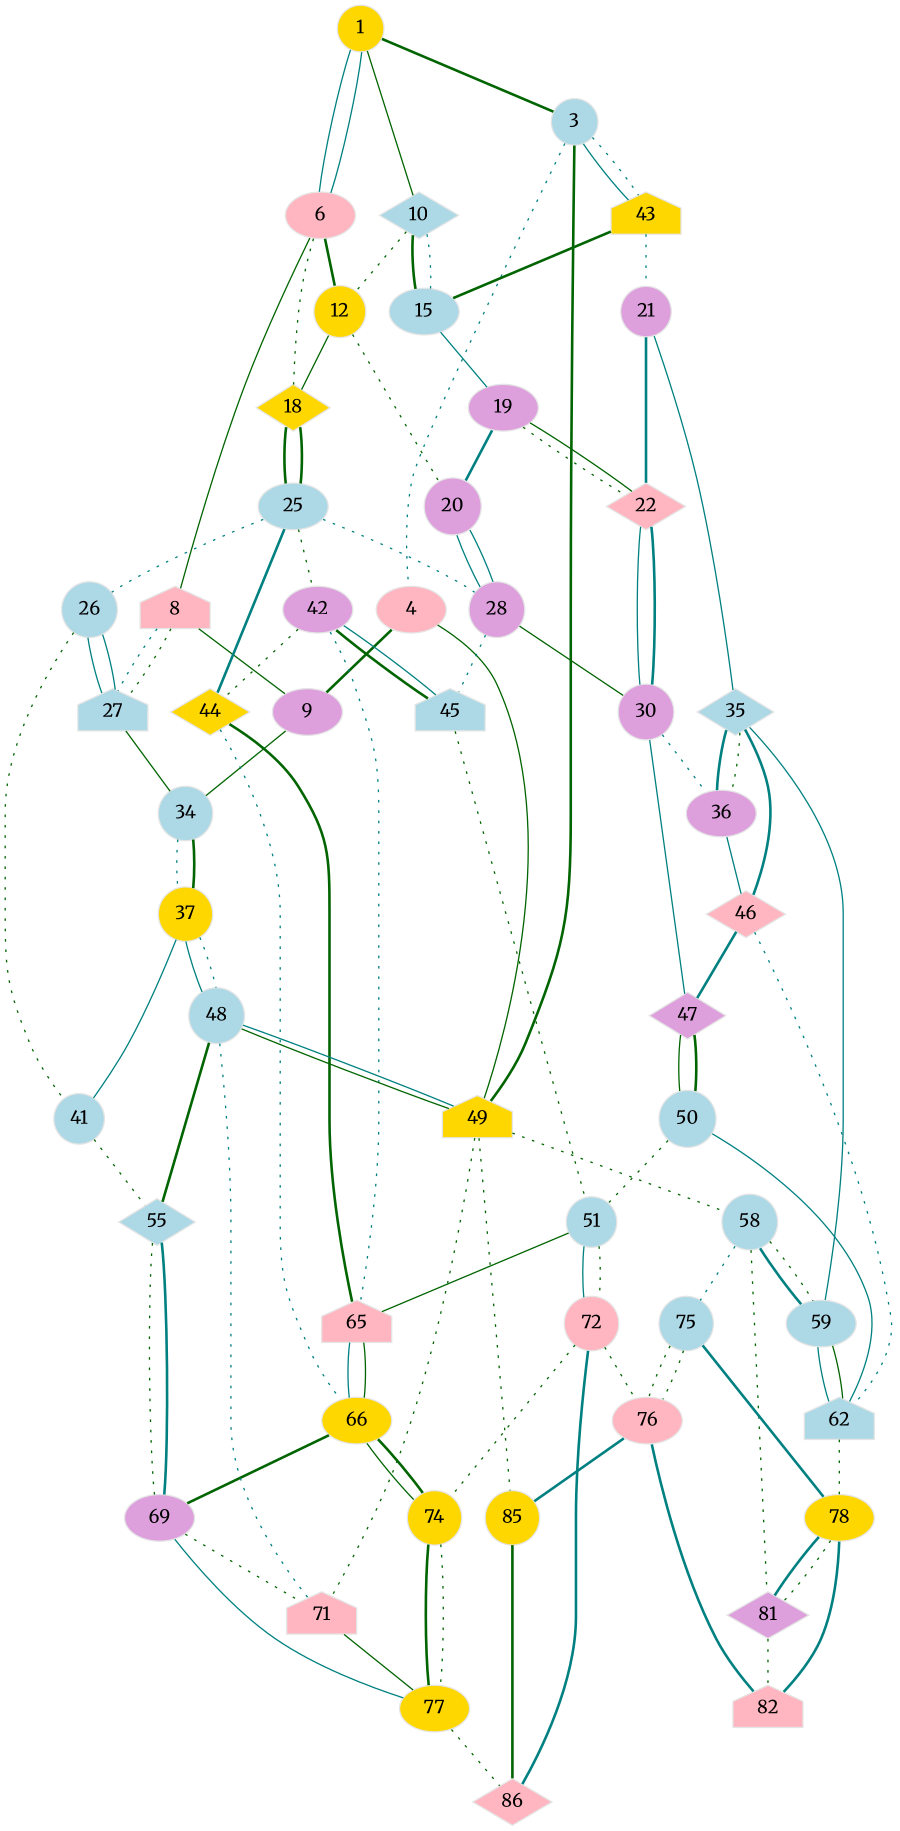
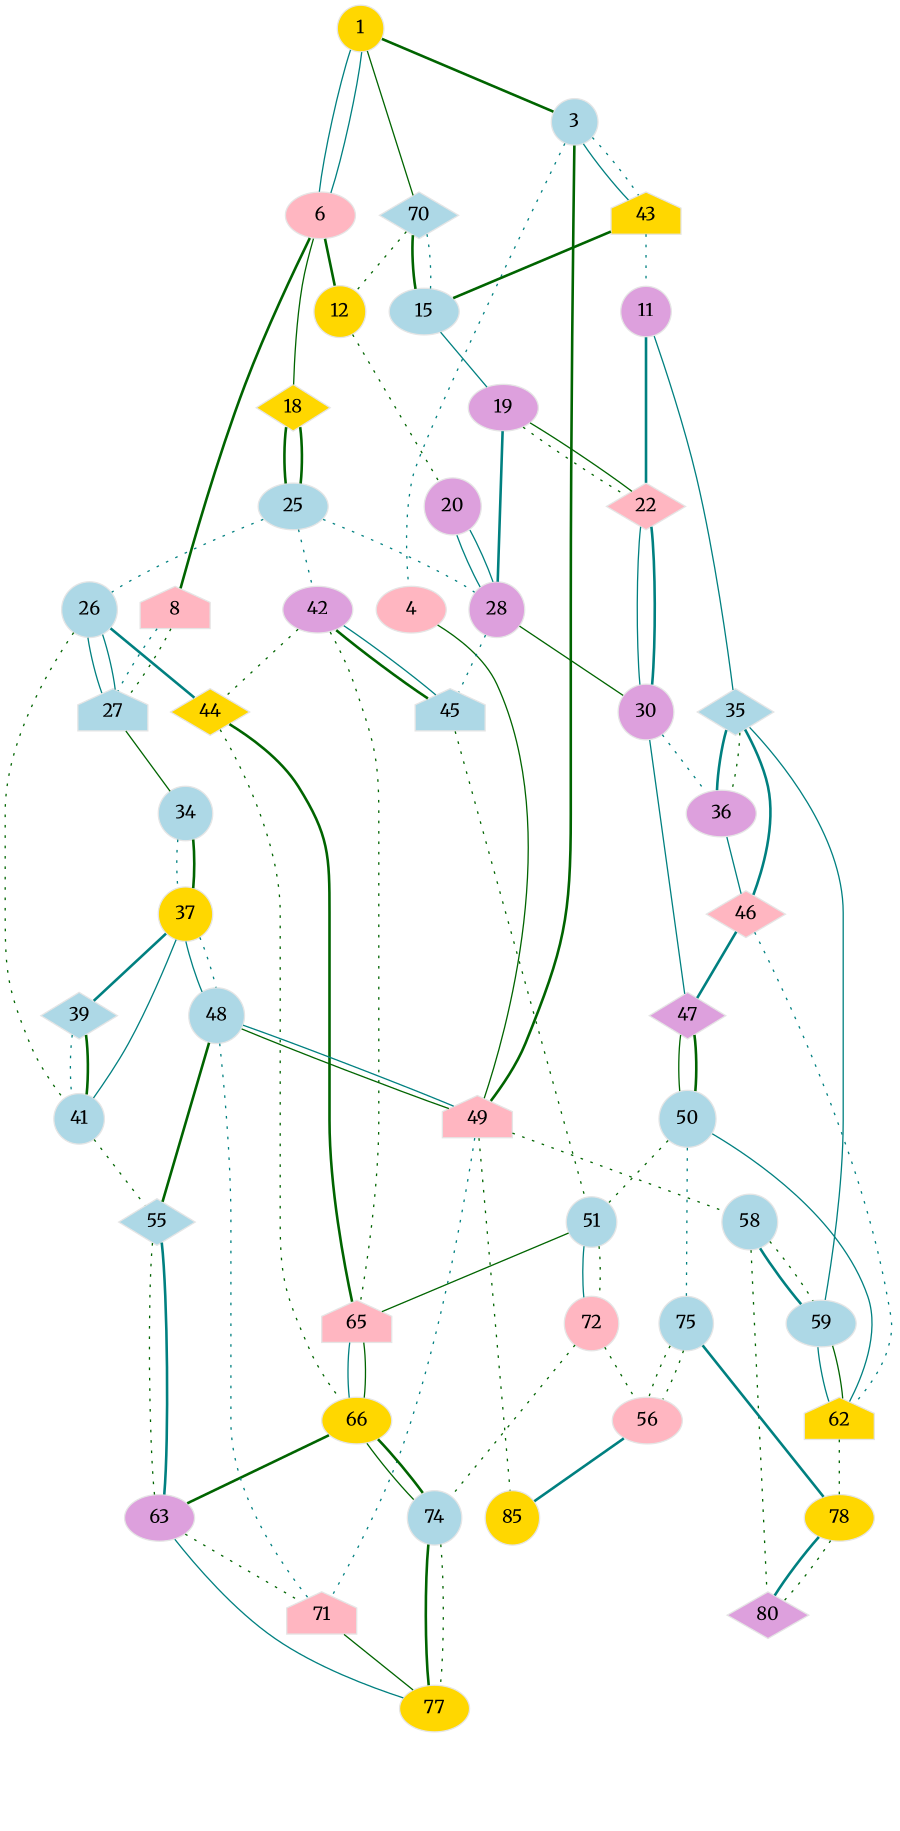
  graph {
    fontname=Merriweather
    node [color=gray90 fillcolor=lightblue fontname=Merriweather shape=circle style=filled]
    edge [color=darkgreen fontname=Merriweather style=dotted]
    1 [fillcolor=gold super="+2"]
    3
    6 [fillcolor=lightpink shape=ellipse super="+7"]
-   10 [shape=diamond super="+11"]
+   10 [shape=diamond super="+11" label=70]
    4 [fillcolor=lightpink shape=ellipse super="+5"]
    n6 [fillcolor=gold label=43 shape=house super="+14"]
-   49 [fillcolor=gold shape=house super="+57"]
+   49 [fillcolor=lightpink shape=house super="+57"]
    8 [fillcolor=lightpink shape=house]
    12 [fillcolor=gold super="+17"]
    18 [fillcolor=gold shape=diamond]
    15 [shape=ellipse super="+16"]
-   9 [fillcolor=plum shape=ellipse super="+24"]
-   21 [fillcolor=plum super="+23"]
+   21 [fillcolor=plum super="+23" label=11]
    71 [fillcolor=lightpink shape=house super="+88"]
    58 [super="+80"]
    85 [fillcolor=gold]
    34
    27 [shape=house super="+33"]
    20 [fillcolor=plum]
    25 [shape=ellipse super="+29"]
    37 [fillcolor=gold super="+38"]
    19 [fillcolor=plum shape=ellipse]
    28 [fillcolor=plum super="+32"]
    22 [fillcolor=lightpink shape=diamond]
    35 [shape=diamond super="+60"]
    26 [super="+40"]
    42 [fillcolor=plum shape=ellipse super="+43"]
    30 [fillcolor=plum super="+31"]
    45 [shape=house]
    36 [fillcolor=plum shape=ellipse]
    46 [fillcolor=lightpink shape=diamond super="+61"]
    59 [shape=ellipse]
    47 [fillcolor=plum shape=diamond]
    41 [super="+53"]
    44 [fillcolor=gold shape=diamond super="+54"]
    65 [fillcolor=lightpink shape=house]
    55 [shape=diamond super="+56"]
    66 [fillcolor=gold shape=ellipse super="+67"]
    51 [super="+52"]
    50 [super="+64"]
+   39 [shape=diamond]
    48 [super="+68"]
-   62 [shape=house super="+63"]
-   69 [fillcolor=plum shape=ellipse super="+70"]
-   74 [fillcolor=gold]
+   62 [fillcolor=gold shape=house super="+63"]
+   69 [fillcolor=plum shape=ellipse super="+70" label=63]
+   74
    72 [fillcolor=lightpink super="+73"]
    78 [fillcolor=gold shape=ellipse super="+79"]
    75
    77 [fillcolor=gold shape=ellipse super="+87"]
-   81 [fillcolor=plum shape=diamond]
-   86 [fillcolor=lightpink shape=diamond]
-   76 [fillcolor=lightpink shape=ellipse super="+84"]
-   82 [fillcolor=lightpink shape=house super="+83"]
+   81 [fillcolor=plum shape=diamond label=80]
+   76 [fillcolor=lightpink shape=ellipse super="+84" label=56]
    1 -- 3 [style=bold]
    1 -- 6 [color=teal style=solid]
    1 -- 6 [color=teal style=solid]
    1 -- 10 [style=solid]
    3 -- 4 [color=teal]
    3 -- n6 [color=teal style=solid]
    3 -- n6 [color=teal]
    3 -- 49 [style=bold]
-   6 -- 8 [style=solid]
+   6 -- 8 [style=bold]
    6 -- 12 [style=bold]
-   6 -- 18
+   6 -- 18 [style=solid]
    10 -- 12
    10 -- 15 [style=bold weight=2]
    10 -- 15 [color=teal]
    4 -- 49 [style=solid]
-   4 -- 9 [style=bold weight=2]
    n6 -- 15 [style=bold]
    n6 -- 21 [color=teal weight=2]
-   49 -- 71
+   49 -- 71 [color=teal]
    49 -- 58
    49 -- 85
-   8 -- 9 [style=solid]
    8 -- 27 [color=teal]
    8 -- 27
-   12 -- 18 [style=solid]
    12 -- 20
    18 -- 25 [style=bold]
    18 -- 25 [style=bold]
    15 -- 19 [color=teal style=solid]
-   9 -- 34 [style=solid]
    21 -- 22 [color=teal style=bold]
    21 -- 35 [color=teal style=solid]
    71 -- 77 [style=solid]
    58 -- 59 [color=teal style=bold]
    58 -- 59
    58 -- 81
-   85 -- 86 [style=bold]
    34 -- 37 [color=teal]
    34 -- 37 [style=bold]
    27 -- 34 [style=solid]
    20 -- 28 [color=teal style=solid]
    20 -- 28 [color=teal style=solid]
    25 -- 28 [color=teal]
    25 -- 26 [color=teal]
-   25 -- 42
+   25 -- 42 [color=teal]
    37 -- 41 [color=teal style=solid]
+   37 -- 39 [color=teal style=bold]
    37 -- 48 [color=teal style=solid]
    37 -- 48 [color=teal]
-   19 -- 20 [color=teal style=bold]
+   19 -- 28 [color=teal style=bold]
    19 -- 22
    19 -- 22 [style=solid]
    28 -- 30 [style=solid]
    28 -- 45 [color=teal]
    22 -- 30 [color=teal style=solid]
    22 -- 30 [color=teal style=bold]
    35 -- 36 [color=teal style=bold]
    35 -- 36
    35 -- 46 [color=teal style=bold]
    35 -- 59 [color=teal style=solid]
    26 -- 27 [color=teal style=solid]
    26 -- 27 [color=teal style=solid]
    26 -- 41
-   25 -- 44 [color=teal style=bold]
+   26 -- 44 [color=teal style=bold]
    42 -- 45 [style=bold]
    42 -- 45 [color=teal style=solid]
    42 -- 44
-   42 -- 65 [color=teal]
+   42 -- 65
    30 -- 36 [color=teal]
    30 -- 47 [color=teal style=solid]
    45 -- 51
    36 -- 46 [color=teal style=solid]
    46 -- 47 [color=teal style=bold]
    46 -- 62 [color=teal]
    59 -- 62 [color=teal style=solid]
    59 -- 62 [style=solid]
    47 -- 50 [style=solid]
    47 -- 50 [style=bold]
    41 -- 55
    44 -- 65 [style=bold]
-   44 -- 66 [color=teal]
+   44 -- 66
    65 -- 66 [color=teal style=solid]
    65 -- 66 [style=solid]
    55 -- 69
    55 -- 69 [color=teal style=bold]
    66 -- 69 [style=bold]
    66 -- 74 [style=solid]
    66 -- 74 [style=bold]
    51 -- 65 [style=solid]
    51 -- 72 [color=teal style=solid]
    51 -- 72
    50 -- 51
    50 -- 62 [color=teal style=solid]
-   58 -- 75 [color=teal]
+   50 -- 75 [color=teal]
+   39 -- 41 [color=teal]
+   39 -- 41 [style=bold]
    48 -- 49 [style=solid]
    48 -- 49 [color=teal style=solid]
    48 -- 71 [color=teal]
    48 -- 55 [style=bold]
    62 -- 78
    69 -- 71
    69 -- 77 [color=teal style=solid]
    74 -- 77 [style=bold]
    74 -- 77
    72 -- 74
-   72 -- 86 [color=teal style=bold]
    72 -- 76
    78 -- 81 [color=teal style=bold]
    78 -- 81
-   78 -- 82 [color=teal style=bold]
    75 -- 78 [color=teal style=bold]
    75 -- 76
    75 -- 76
-   77 -- 86
-   81 -- 82
    76 -- 85 [color=teal style=bold]
-   76 -- 82 [color=teal style=bold]
  }
